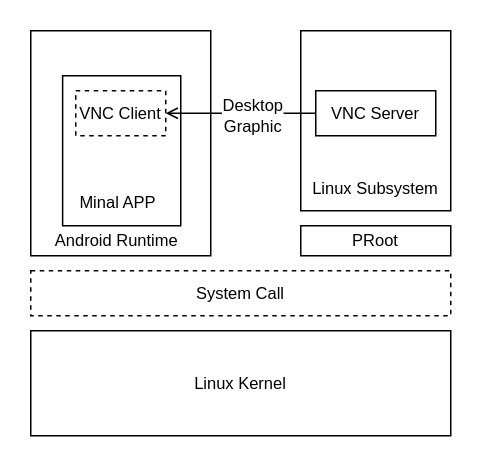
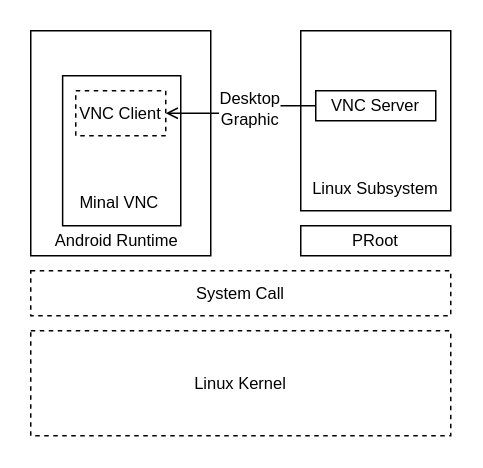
  <mxCell id="0" />
  <mxCell id="1" parent="0" />
  <mxCell id="2" value="" style="rounded=0;whiteSpace=wrap;html=1;fontSize=11;" vertex="1" parent="1"><mxGeometry x="20" y="20" width="120" height="150" as="geometry" /></mxCell>
  <mxCell id="3" value="" style="rounded=0;whiteSpace=wrap;html=1;fontSize=11;" vertex="1" parent="1"><mxGeometry x="41.25" y="50" width="78.75" height="100" as="geometry" /></mxCell>
- <mxCell id="4" value="Linux Kernel" style="rounded=0;whiteSpace=wrap;html=1;fontSize=11;" vertex="1" parent="1"><mxGeometry x="20" y="220" width="280" height="70" as="geometry" /></mxCell>
+ <mxCell id="4" value="Linux Kernel" style="rounded=0;whiteSpace=wrap;html=1;fontSize=11;dashed=1;" vertex="1" parent="1"><mxGeometry x="20" y="220" width="280" height="70" as="geometry" /></mxCell>
  <mxCell id="5" value="System Call" style="rounded=0;whiteSpace=wrap;html=1;fontSize=11;dashed=1;" vertex="1" parent="1"><mxGeometry x="20" y="180" width="280" height="30" as="geometry" /></mxCell>
  <mxCell id="6" value="PRoot" style="rounded=0;whiteSpace=wrap;html=1;fontSize=11;" vertex="1" parent="1"><mxGeometry x="200" y="150" width="100" height="20" as="geometry" /></mxCell>
  <mxCell id="7" value="Android Runtime" style="text;html=1;strokeColor=none;fillColor=none;align=center;verticalAlign=middle;whiteSpace=wrap;rounded=0;fontSize=11;" vertex="1" parent="1"><mxGeometry x="25" y="150" width="105" height="20" as="geometry" /></mxCell>
  <mxCell id="8" value="" style="rounded=0;whiteSpace=wrap;html=1;fontSize=11;" vertex="1" parent="1"><mxGeometry x="200" y="20" width="100" height="120" as="geometry" /></mxCell>
  <mxCell id="9" value="Linux Subsystem" style="text;html=1;strokeColor=none;fillColor=none;align=center;verticalAlign=middle;whiteSpace=wrap;rounded=0;fontSize=11;" vertex="1" parent="1"><mxGeometry x="200" y="110" width="100" height="30" as="geometry" /></mxCell>
  <mxCell id="10" style="edgeStyle=orthogonalEdgeStyle;rounded=0;orthogonalLoop=1;jettySize=auto;html=1;entryX=1;entryY=0.5;entryDx=0;entryDy=0;fontSize=11;endArrow=open;" edge="1" parent="1" source="12" target="14"><mxGeometry relative="1" as="geometry" /></mxCell>
  <mxCell id="11" value="Desktop&lt;br&gt;Graphic" style="edgeLabel;html=1;align=center;verticalAlign=middle;resizable=0;points=[];fontSize=11;" vertex="1" connectable="0" parent="10"><mxGeometry x="-0.146" y="1" relative="1" as="geometry"><mxPoint as="offset" /></mxGeometry></mxCell>
- <mxCell id="12" value="VNC Server" style="rounded=0;whiteSpace=wrap;html=1;fontSize=11;" vertex="1" parent="1"><mxGeometry x="210" y="60" width="80" height="30" as="geometry" /></mxCell>
- <mxCell id="13" value="Minal APP" style="text;strokeColor=none;fillColor=none;align=left;verticalAlign=top;spacingLeft=4;spacingRight=4;overflow=hidden;rotatable=0;points=[[0,0.5],[1,0.5]];portConstraint=eastwest;fontSize=11;" vertex="1" parent="1"><mxGeometry x="46.92" y="121.43" width="66.17" height="28.57" as="geometry" /></mxCell>
+ <mxCell id="12" value="VNC Server" style="rounded=0;whiteSpace=wrap;html=1;fontSize=11;" vertex="1" parent="1"><mxGeometry x="210" y="60" width="80" height="20" as="geometry" /></mxCell>
+ <mxCell id="13" value="Minal VNC" style="text;strokeColor=none;fillColor=none;align=left;verticalAlign=top;spacingLeft=4;spacingRight=4;overflow=hidden;rotatable=0;points=[[0,0.5],[1,0.5]];portConstraint=eastwest;fontSize=11;" vertex="1" parent="1"><mxGeometry x="46.92" y="121.43" width="66.17" height="28.57" as="geometry" /></mxCell>
  <mxCell id="14" value="VNC Client" style="rounded=0;whiteSpace=wrap;html=1;fontSize=11;dashed=1;" vertex="1" parent="1"><mxGeometry x="50" y="60" width="60" height="30" as="geometry" /></mxCell>
